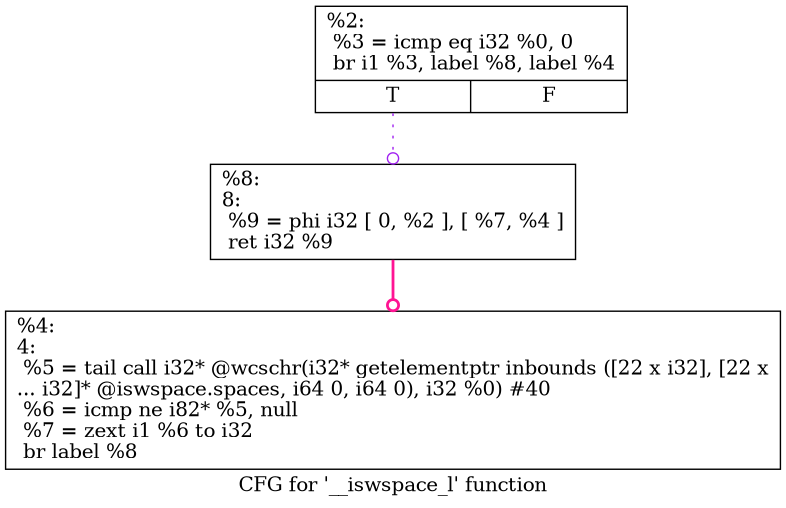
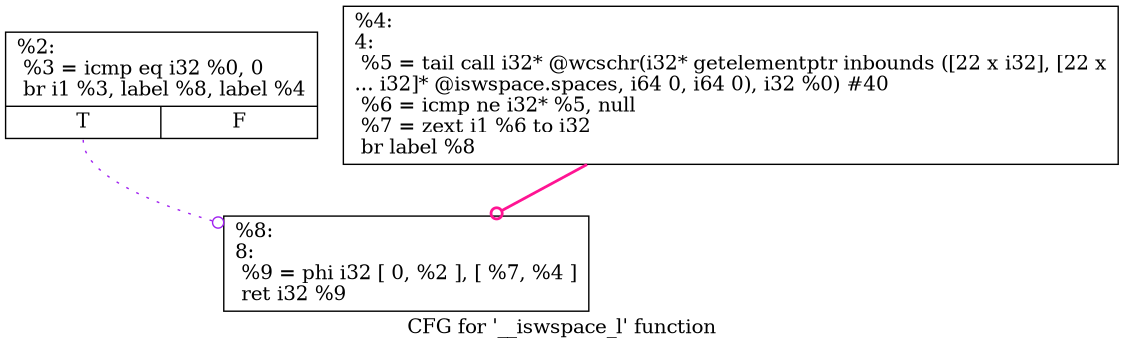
  digraph {
    label="CFG for '__iswspace_l' function"
    node [shape=record]
    edge [arrowhead=odot]
    n1 [label="{%2:\l  %3 = icmp eq i32 %0, 0\l  br i1 %3, label %8, label %4\l|{<s0>T|<s1>F}}"]
    n2 [label="{%8:\l8:                                                \l  %9 = phi i32 [ 0, %2 ], [ %7, %4 ]\l  ret i32 %9\l}"]
-   n3 [label="{%4:\l4:                                                \l  %5 = tail call i32* @wcschr(i32* getelementptr inbounds ([22 x i32], [22 x\l... i32]* @iswspace.spaces, i64 0, i64 0), i32 %0) #40\l  %6 = icmp ne i82* %5, null\l  %7 = zext i1 %6 to i32\l  br label %8\l}"]
+   n3 [label="{%4:\l4:                                                \l  %5 = tail call i32* @wcschr(i32* getelementptr inbounds ([22 x i32], [22 x\l... i32]* @iswspace.spaces, i64 0, i64 0), i32 %0) #40\l  %6 = icmp ne i32* %5, null\l  %7 = zext i1 %6 to i32\l  br label %8\l}"]
    n1 -> n2 [color=purple style=dotted tailport=s0]
-   n2 -> n3 [color=deeppink style=bold]
+   n3 -> n2 [color=deeppink style=bold]
  }
